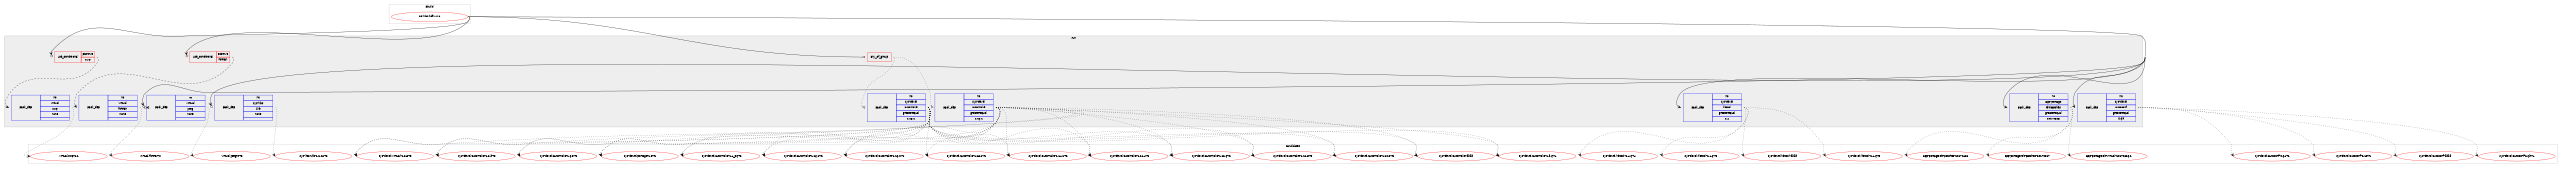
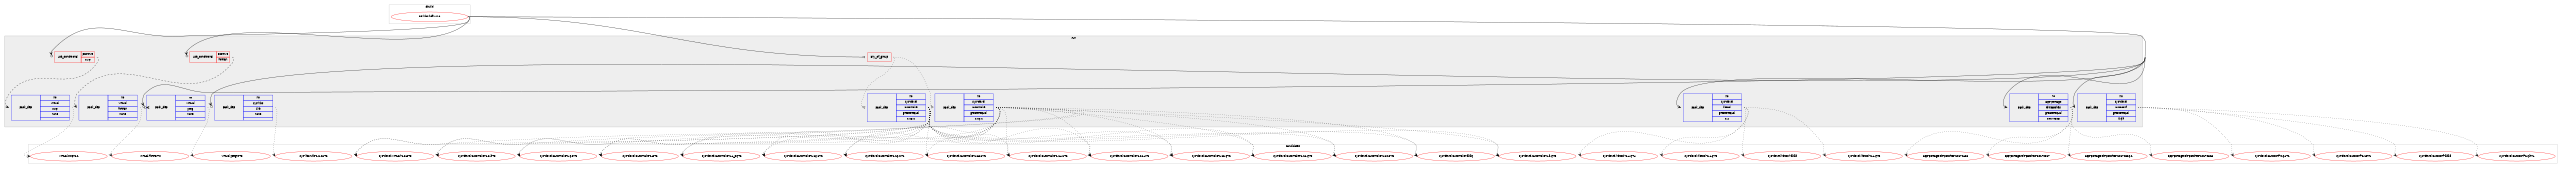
  digraph {
    compound=true
    concentrate=true
    fontname=Helvetica
    fontsize=10
    newrank=true
    rankdir=TB
    ranksep=1.5
    node [color=red fontname=Helvetica fontsize=10]
    edge [arrowhead=vee headport=w style=dotted tailport=e weight=100]
    n1 [label="sci-libs/hdf-4.2.8" width=4]
    n2 [color=blue label=<<TABLE BORDER="0" CELLBORDER="1" CELLSPACING="0" CELLPADDING="4" WIDTH="220"><TR><TD ROWSPAN="6" CELLPADDING="30">pack_dep</TD></TR><TR><TD WIDTH="110">no</TD></TR><TR><TD>sys-devel</TD></TR><TR><TD>automake</TD></TR><TR><TD>greaterequal</TD></TR><TR><TD>1.16.1</TD></TR></TABLE>> shape=none]
    n3 [color=blue label=<<TABLE BORDER="0" CELLBORDER="1" CELLSPACING="0" CELLPADDING="4" WIDTH="220"><TR><TD ROWSPAN="6" CELLPADDING="30">pack_dep</TD></TR><TR><TD WIDTH="110">no</TD></TR><TR><TD>sys-devel</TD></TR><TR><TD>automake</TD></TR><TR><TD>greaterequal</TD></TR><TR><TD>1.15.1</TD></TR></TABLE>> shape=none]
    n4 [label=<<TABLE BORDER="0" CELLBORDER="1" CELLSPACING="0" CELLPADDING="4"><TR><TD CELLPADDING="10">any_of_group</TD></TR></TABLE>> shape=none]
    n5 [color=blue label=<<TABLE BORDER="0" CELLBORDER="1" CELLSPACING="0" CELLPADDING="4" WIDTH="220"><TR><TD ROWSPAN="6" CELLPADDING="30">pack_dep</TD></TR><TR><TD WIDTH="110">no</TD></TR><TR><TD>app-portage</TD></TR><TR><TD>elt-patches</TD></TR><TR><TD>greaterequal</TD></TR><TR><TD>20170815</TD></TR></TABLE>> shape=none]
    n6 [color=blue label=<<TABLE BORDER="0" CELLBORDER="1" CELLSPACING="0" CELLPADDING="4" WIDTH="220"><TR><TD ROWSPAN="6" CELLPADDING="30">pack_dep</TD></TR><TR><TD WIDTH="110">no</TD></TR><TR><TD>sys-devel</TD></TR><TR><TD>autoconf</TD></TR><TR><TD>greaterequal</TD></TR><TR><TD>2.69</TD></TR></TABLE>> shape=none]
    n7 [color=blue label=<<TABLE BORDER="0" CELLBORDER="1" CELLSPACING="0" CELLPADDING="4" WIDTH="220"><TR><TD ROWSPAN="6" CELLPADDING="30">pack_dep</TD></TR><TR><TD WIDTH="110">no</TD></TR><TR><TD>sys-devel</TD></TR><TR><TD>libtool</TD></TR><TR><TD>greaterequal</TD></TR><TR><TD>2.4</TD></TR></TABLE>> shape=none]
    n8 [color=blue label=<<TABLE BORDER="0" CELLBORDER="1" CELLSPACING="0" CELLPADDING="4" WIDTH="220"><TR><TD ROWSPAN="6" CELLPADDING="30">pack_dep</TD></TR><TR><TD WIDTH="110">no</TD></TR><TR><TD>virtual</TD></TR><TR><TD>jpeg</TD></TR><TR><TD>none</TD></TR><TR><TD></TD></TR></TABLE>> shape=none]
    n9 [color=blue label=<<TABLE BORDER="0" CELLBORDER="1" CELLSPACING="0" CELLPADDING="4" WIDTH="220"><TR><TD ROWSPAN="6" CELLPADDING="30">pack_dep</TD></TR><TR><TD WIDTH="110">no</TD></TR><TR><TD>virtual</TD></TR><TR><TD>fortran</TD></TR><TR><TD>none</TD></TR><TR><TD></TD></TR></TABLE>> shape=none]
    n10 [label=<<TABLE BORDER="0" CELLBORDER="1" CELLSPACING="0" CELLPADDING="4"><TR><TD ROWSPAN="3" CELLPADDING="10">use_conditional</TD></TR><TR><TD>positive</TD></TR><TR><TD>fortran</TD></TR></TABLE>> shape=none]
    n11 [color=blue label=<<TABLE BORDER="0" CELLBORDER="1" CELLSPACING="0" CELLPADDING="4" WIDTH="220"><TR><TD ROWSPAN="6" CELLPADDING="30">pack_dep</TD></TR><TR><TD WIDTH="110">no</TD></TR><TR><TD>virtual</TD></TR><TR><TD>szip</TD></TR><TR><TD>none</TD></TR><TR><TD></TD></TR></TABLE>> shape=none]
    n12 [label=<<TABLE BORDER="0" CELLBORDER="1" CELLSPACING="0" CELLPADDING="4"><TR><TD ROWSPAN="3" CELLPADDING="10">use_conditional</TD></TR><TR><TD>positive</TD></TR><TR><TD>szip</TD></TR></TABLE>> shape=none]
    n13 [color=blue label=<<TABLE BORDER="0" CELLBORDER="1" CELLSPACING="0" CELLPADDING="4" WIDTH="220"><TR><TD ROWSPAN="6" CELLPADDING="30">pack_dep</TD></TR><TR><TD WIDTH="110">no</TD></TR><TR><TD>sys-libs</TD></TR><TR><TD>zlib</TD></TR><TR><TD>none</TD></TR><TR><TD></TD></TR></TABLE>> shape=none]
    n14 [label="sys-devel/automake-1.10.3-r3" width=4]
-   n15 [label="sys-devel/automake-1.11.5-r3" width=4]
+   n15 [label="sys-devel/automake-1.11.6-r3" width=4]
    n16 [label="sys-devel/automake-1.12.6-r2" width=4]
    n17 [label="sys-devel/automake-1.11.4-r2" width=4]
    n18 [label="sys-devel/automake-1.14.1-r2" width=4]
    n19 [label="sys-devel/automake-1.15.1-r2" width=4]
    n20 [label="sys-devel/automake-1.16.1-r1" width=4]
    n21 [label="sys-devel/automake-1.16.1-r2" width=4]
    n22 [label="sys-devel/automake-1.4_p6-r2" width=4]
-   n23 [label="sys-devel/portage-1.5-r2" width=4]
+   n23 [label="sys-devel/automake-1.5-r2" width=4]
    n24 [label="sys-devel/automake-1.6.3-r2" width=4]
    n25 [label="sys-devel/automake-1.8.9-r3" width=4]
    n26 [label="sys-devel/virtual-1.8.5-r5" width=4]
-   n27 [label="sys-devel/automake-1.9.6-r4" width=4]
-   n28 [label="sys-devel/automake-9999" width=4]
+   n27 [label="sys-devel/automake-1.9.6-r5" width=4]
+   n28 [label="sys-devel/automake-9996" width=4]
    n29 [label="app-portage/elt-patches-20170317" width=4]
    n30 [label="app-portage/elt-patches-20170422" width=4]
-   n32 [label="app-portage/elt-virtual-20170826.1" width=4]
+   n31 [label="app-portage/elt-patches-20170815" width=4]
+   n32 [label="app-portage/elt-patches-20170826.1" width=4]
    n33 [label="sys-devel/autoconf-2.13-r1" width=4]
    n34 [label="sys-devel/autoconf-0.64-r1" width=4]
    n35 [label="sys-devel/autoconf-2.69-r4" width=4]
    n36 [label="sys-devel/autoconf-9999" width=4]
    n37 [label="sys-devel/libtool-2.4.6-r3" width=4]
    n38 [label="sys-devel/libtool-2.4.6-r4" width=4]
    n39 [label="sys-devel/libtool-2.4.6-r5" width=4]
    n40 [label="sys-devel/libtool-9999" width=4]
    n41 [label="virtual/fortran-0" width=4]
    n42 [label="virtual/szip-2.1" width=4]
    n43 [label="sys-libs/zlib-1.2.11-r2" width=4]
    n44 [label="virtual/jpeg-0-r3" width=4]
    subgraph cluster_1 {
      color=gray
      label=<<i>ebuild</i>>
      n1
    }
    subgraph cluster_2 {
      color=gray
      label=<<i>dependencies</i>>
      subgraph cluster_3 {
        color=gray
        fillcolor="#eeeeee"
        label=<<i>compile</i>>
        style=filled
        subgraph sub_4 {
          color=gray
          fillcolor="#eeeeee"
          label=<<i>compile</i>>
          style=filled
          n4
          subgraph sub_5 {
            color=gray
            fillcolor="#eeeeee"
            label=<<i>compile</i>>
            style=filled
            n2
          }
          subgraph sub_6 {
            color=gray
            fillcolor="#eeeeee"
            label=<<i>compile</i>>
            style=filled
            n3
          }
        }
        subgraph sub_7 {
          color=gray
          fillcolor="#eeeeee"
          label=<<i>compile</i>>
          style=filled
          n5
        }
        subgraph sub_8 {
          color=gray
          fillcolor="#eeeeee"
          label=<<i>compile</i>>
          style=filled
          n6
        }
        subgraph sub_9 {
          color=gray
          fillcolor="#eeeeee"
          label=<<i>compile</i>>
          style=filled
          n7
        }
      }
      subgraph cluster_10 {
        color=gray
        fillcolor="#eeeeee"
        label=<<i>compile and run</i>>
        style=filled
        subgraph sub_11 {
          color=gray
          fillcolor="#eeeeee"
          label=<<i>compile and run</i>>
          style=filled
          n8
        }
        subgraph sub_12 {
          color=gray
          fillcolor="#eeeeee"
          label=<<i>compile and run</i>>
          style=filled
          n10
          subgraph sub_13 {
            color=gray
            fillcolor="#eeeeee"
            label=<<i>compile and run</i>>
            style=filled
            n9
          }
        }
        subgraph sub_14 {
          color=gray
          fillcolor="#eeeeee"
          label=<<i>compile and run</i>>
          style=filled
          n12
          subgraph sub_15 {
            color=gray
            fillcolor="#eeeeee"
            label=<<i>compile and run</i>>
            style=filled
            n11
          }
        }
        subgraph sub_16 {
          color=gray
          fillcolor="#eeeeee"
          label=<<i>compile and run</i>>
          style=filled
          n13
        }
      }
      subgraph cluster_17 {
        color=gray
        fillcolor="#eeeeee"
        label=<<i>run</i>>
        style=filled
      }
    }
    subgraph cluster_18 {
      color=gray
      label=<<i>candidates</i>>
      rank=same
      subgraph sub_19 {
        color=black
        label=<<i>candidates</i>>
        nodesep=1
        rank=same
        n14
        n15
        n16
        n17
        n18
        n19
        n20
        n21
        n22
        n23
        n24
        n25
        n26
        n27
        n28
      }
      subgraph sub_20 {
        color=black
        label=<<i>candidates</i>>
        nodesep=1
        rank=same
        n14
        n15
        n16
        n17
        n18
        n19
        n20
        n21
        n22
        n23
        n24
        n25
        n26
        n27
        n28
      }
      subgraph sub_21 {
        color=black
        label=<<i>candidates</i>>
        nodesep=1
        rank=same
        n29
        n30
+       n31
        n32
      }
      subgraph sub_22 {
        color=black
        label=<<i>candidates</i>>
        nodesep=1
        rank=same
        n33
        n34
        n35
        n36
      }
      subgraph sub_23 {
        color=black
        label=<<i>candidates</i>>
        nodesep=1
        rank=same
        n37
        n38
        n39
        n40
      }
      subgraph sub_24 {
        color=black
        label=<<i>candidates</i>>
        nodesep=1
        rank=same
        n41
      }
      subgraph sub_25 {
        color=black
        label=<<i>candidates</i>>
        nodesep=1
        rank=same
        n42
      }
      subgraph sub_26 {
        color=black
        label=<<i>candidates</i>>
        nodesep=1
        rank=same
        n43
      }
      subgraph sub_27 {
        color=black
        label=<<i>candidates</i>>
        nodesep=1
        rank=same
        n44
      }
    }
    n1 -> n4 [arrowhead=oinv style=solid weight=20]
    n1 -> n5 [style=solid weight=20]
    n1 -> n6 [style=solid weight=20]
    n1 -> n7 [style=solid weight=20]
    n1 -> n8 [arrowhead=odotvee style=solid weight=20]
    n1 -> n10 [arrowhead=odotvee style=solid weight=20]
    n1 -> n12 [arrowhead=odotvee style=solid weight=20]
    n1 -> n13 [arrowhead=odotvee style=solid weight=20]
    n2 -> n14
    n2 -> n15
    n2 -> n16
    n2 -> n17
    n2 -> n18
    n2 -> n19
    n2 -> n20
    n2 -> n21
    n2 -> n22
    n2 -> n23
    n2 -> n24
    n2 -> n25
    n2 -> n26
    n2 -> n27
    n2 -> n28
    n3 -> n14
    n3 -> n15
    n3 -> n16
    n3 -> n17
    n3 -> n18
    n3 -> n19
    n3 -> n20
    n3 -> n21
    n3 -> n22
    n3 -> n23
    n3 -> n24
    n3 -> n25
    n3 -> n26
    n3 -> n27
    n3 -> n28
    n4 -> n2 [arrowhead=oinv weight=20]
    n4 -> n3 [arrowhead=oinv weight=20]
    n5 -> n29
    n5 -> n30
+   n5 -> n31
    n5 -> n32
    n6 -> n33
    n6 -> n34
    n6 -> n35
    n6 -> n36
    n7 -> n37
    n7 -> n38
    n7 -> n39
    n7 -> n40
    n8 -> n44
    n9 -> n41
    n10 -> n9 [style=dashed weight=20]
    n11 -> n42
    n12 -> n11 [style=dashed weight=20]
    n13 -> n43
  }
